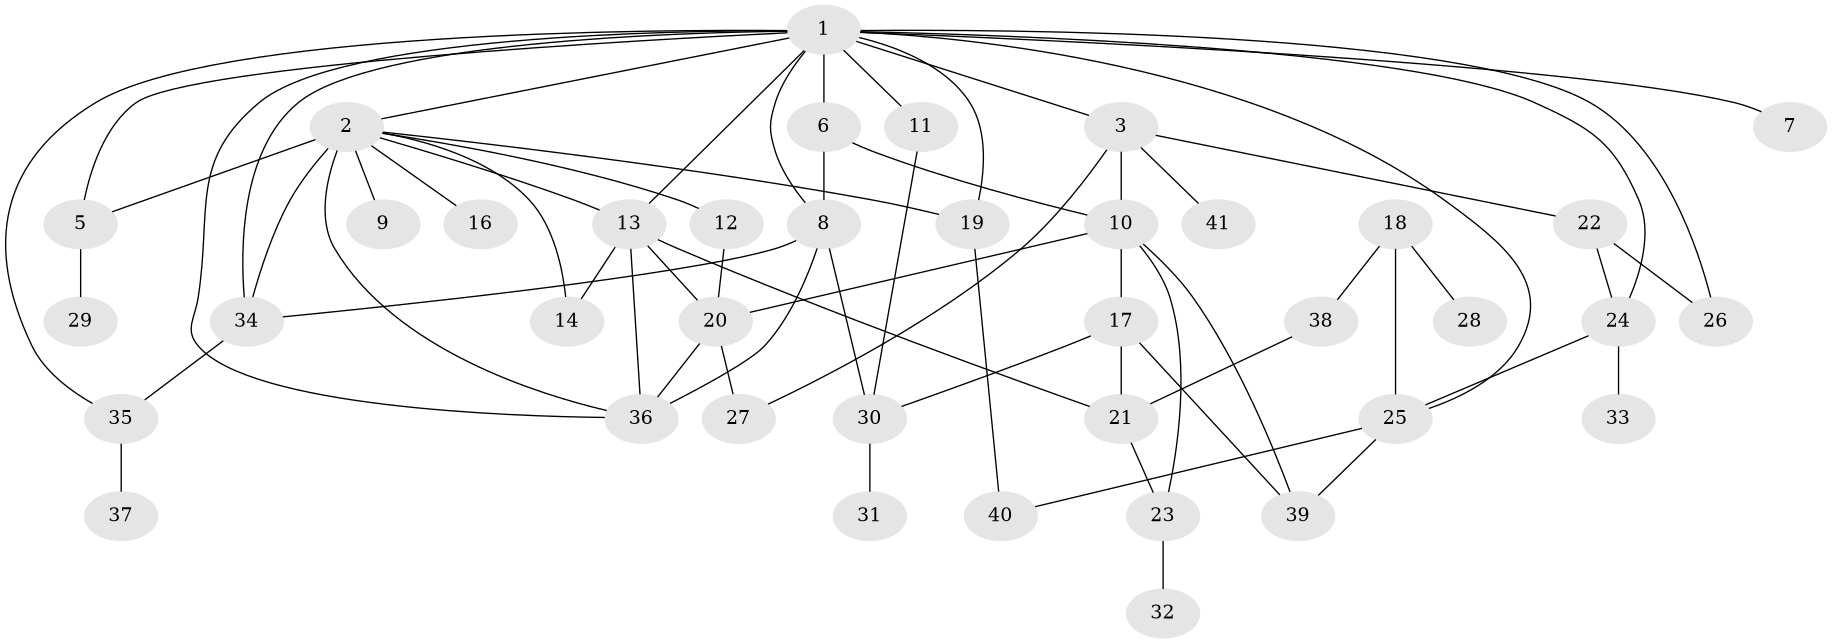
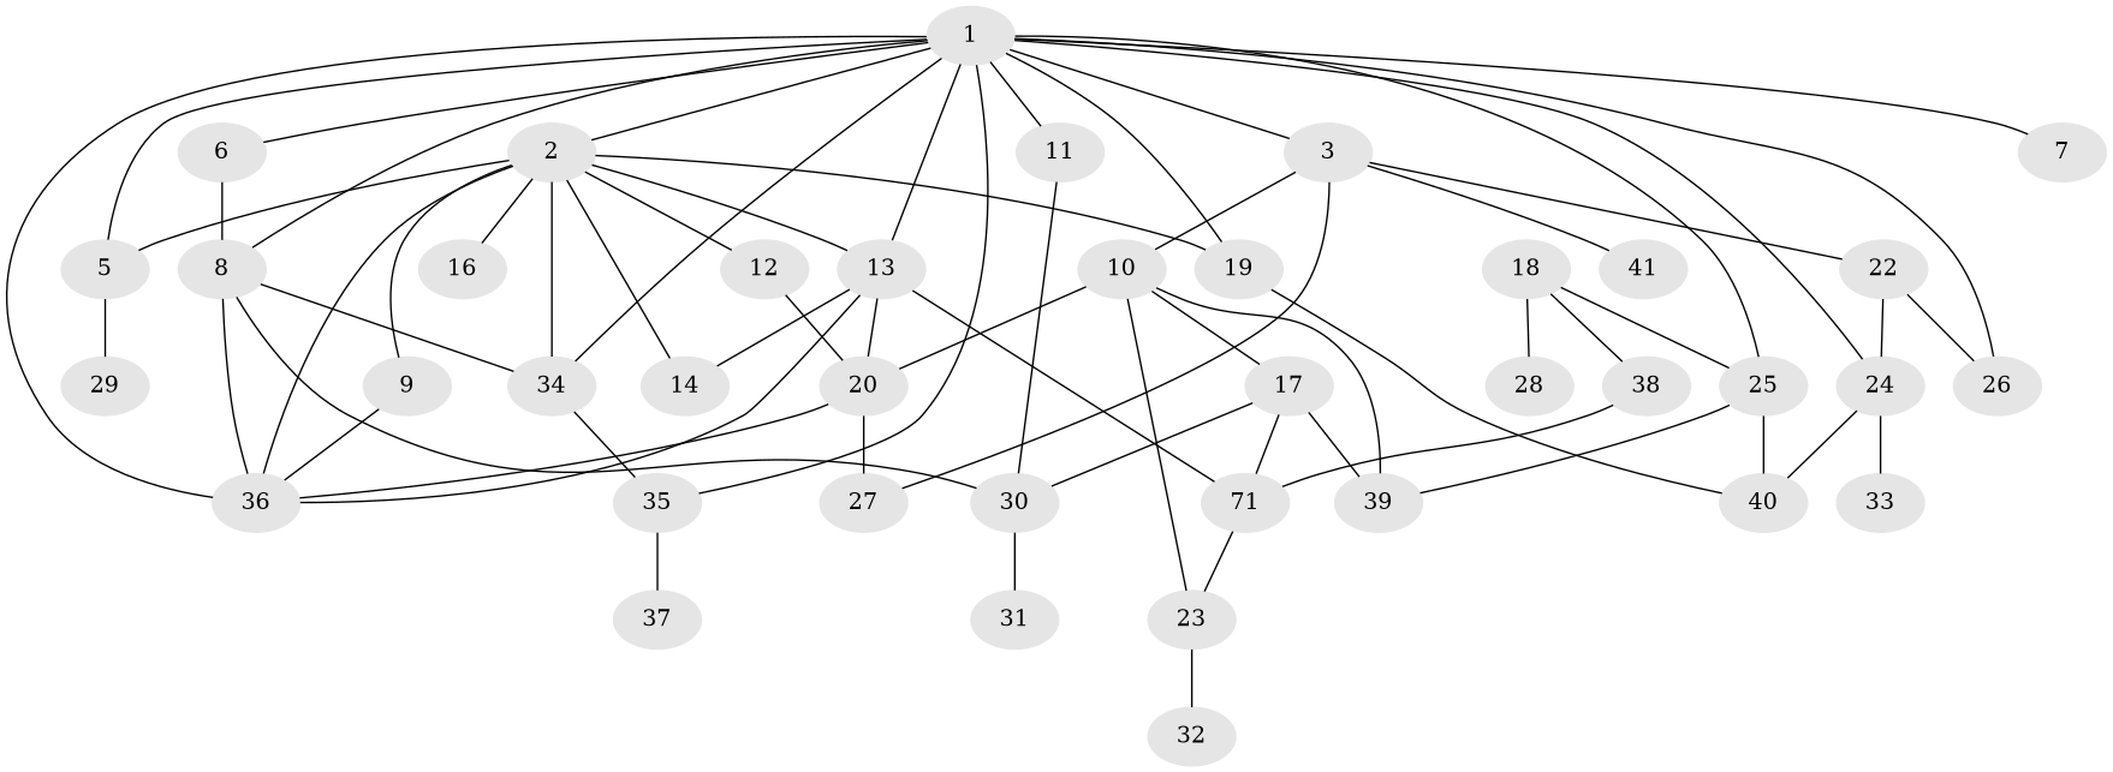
  graph {
    node [color=gray90 style=filled]
    edge [weight=1.0]
    1
    2
    3
    5
    6
    7
    8
    11
    13
    19
    24
    25
    26
    34
    35
    36
    9
    12
    14
    16
    10
    22
    27
    41
    29
    30
    20
-   21
+   21 [label=71]
    40
    33
    39
    37
    23
    17
    32
    31
    18
    28
    38
    1 -- 2
    1 -- 3
    1 -- 5
    1 -- 6
    1 -- 7
    1 -- 8
    1 -- 11
    1 -- 13
    1 -- 19
    1 -- 24
    1 -- 25
    1 -- 26
    1 -- 34
    1 -- 35
    1 -- 36
    2 -- 5 [weight=2.0]
    2 -- 13
    2 -- 19
    2 -- 34 [weight=4.0]
    2 -- 36
    2 -- 9
    2 -- 12
    2 -- 14
    2 -- 16
    3 -- 10
    3 -- 22
    3 -- 27
    3 -- 41
    5 -- 29
    6 -- 8 [weight=2.0]
-   6 -- 10
    8 -- 34
    8 -- 36 [weight=3.0]
    8 -- 30
    11 -- 30
    13 -- 36
    13 -- 14 [weight=3.0]
    13 -- 20
    13 -- 21
    19 -- 40
-   24 -- 25
+   24 -- 40
    24 -- 33
    25 -- 40
    25 -- 39
    34 -- 35
    35 -- 37
+   9 -- 36
    12 -- 20
    10 -- 20
    10 -- 39
    10 -- 23
    10 -- 17 [weight=2.0]
    22 -- 24
    22 -- 26
    30 -- 31 [weight=2.0]
    20 -- 36
    20 -- 27 [weight=3.0]
    21 -- 23
    23 -- 32
    17 -- 30
    17 -- 21
    17 -- 39
    18 -- 25
    18 -- 28
    18 -- 38
    38 -- 21
  }
